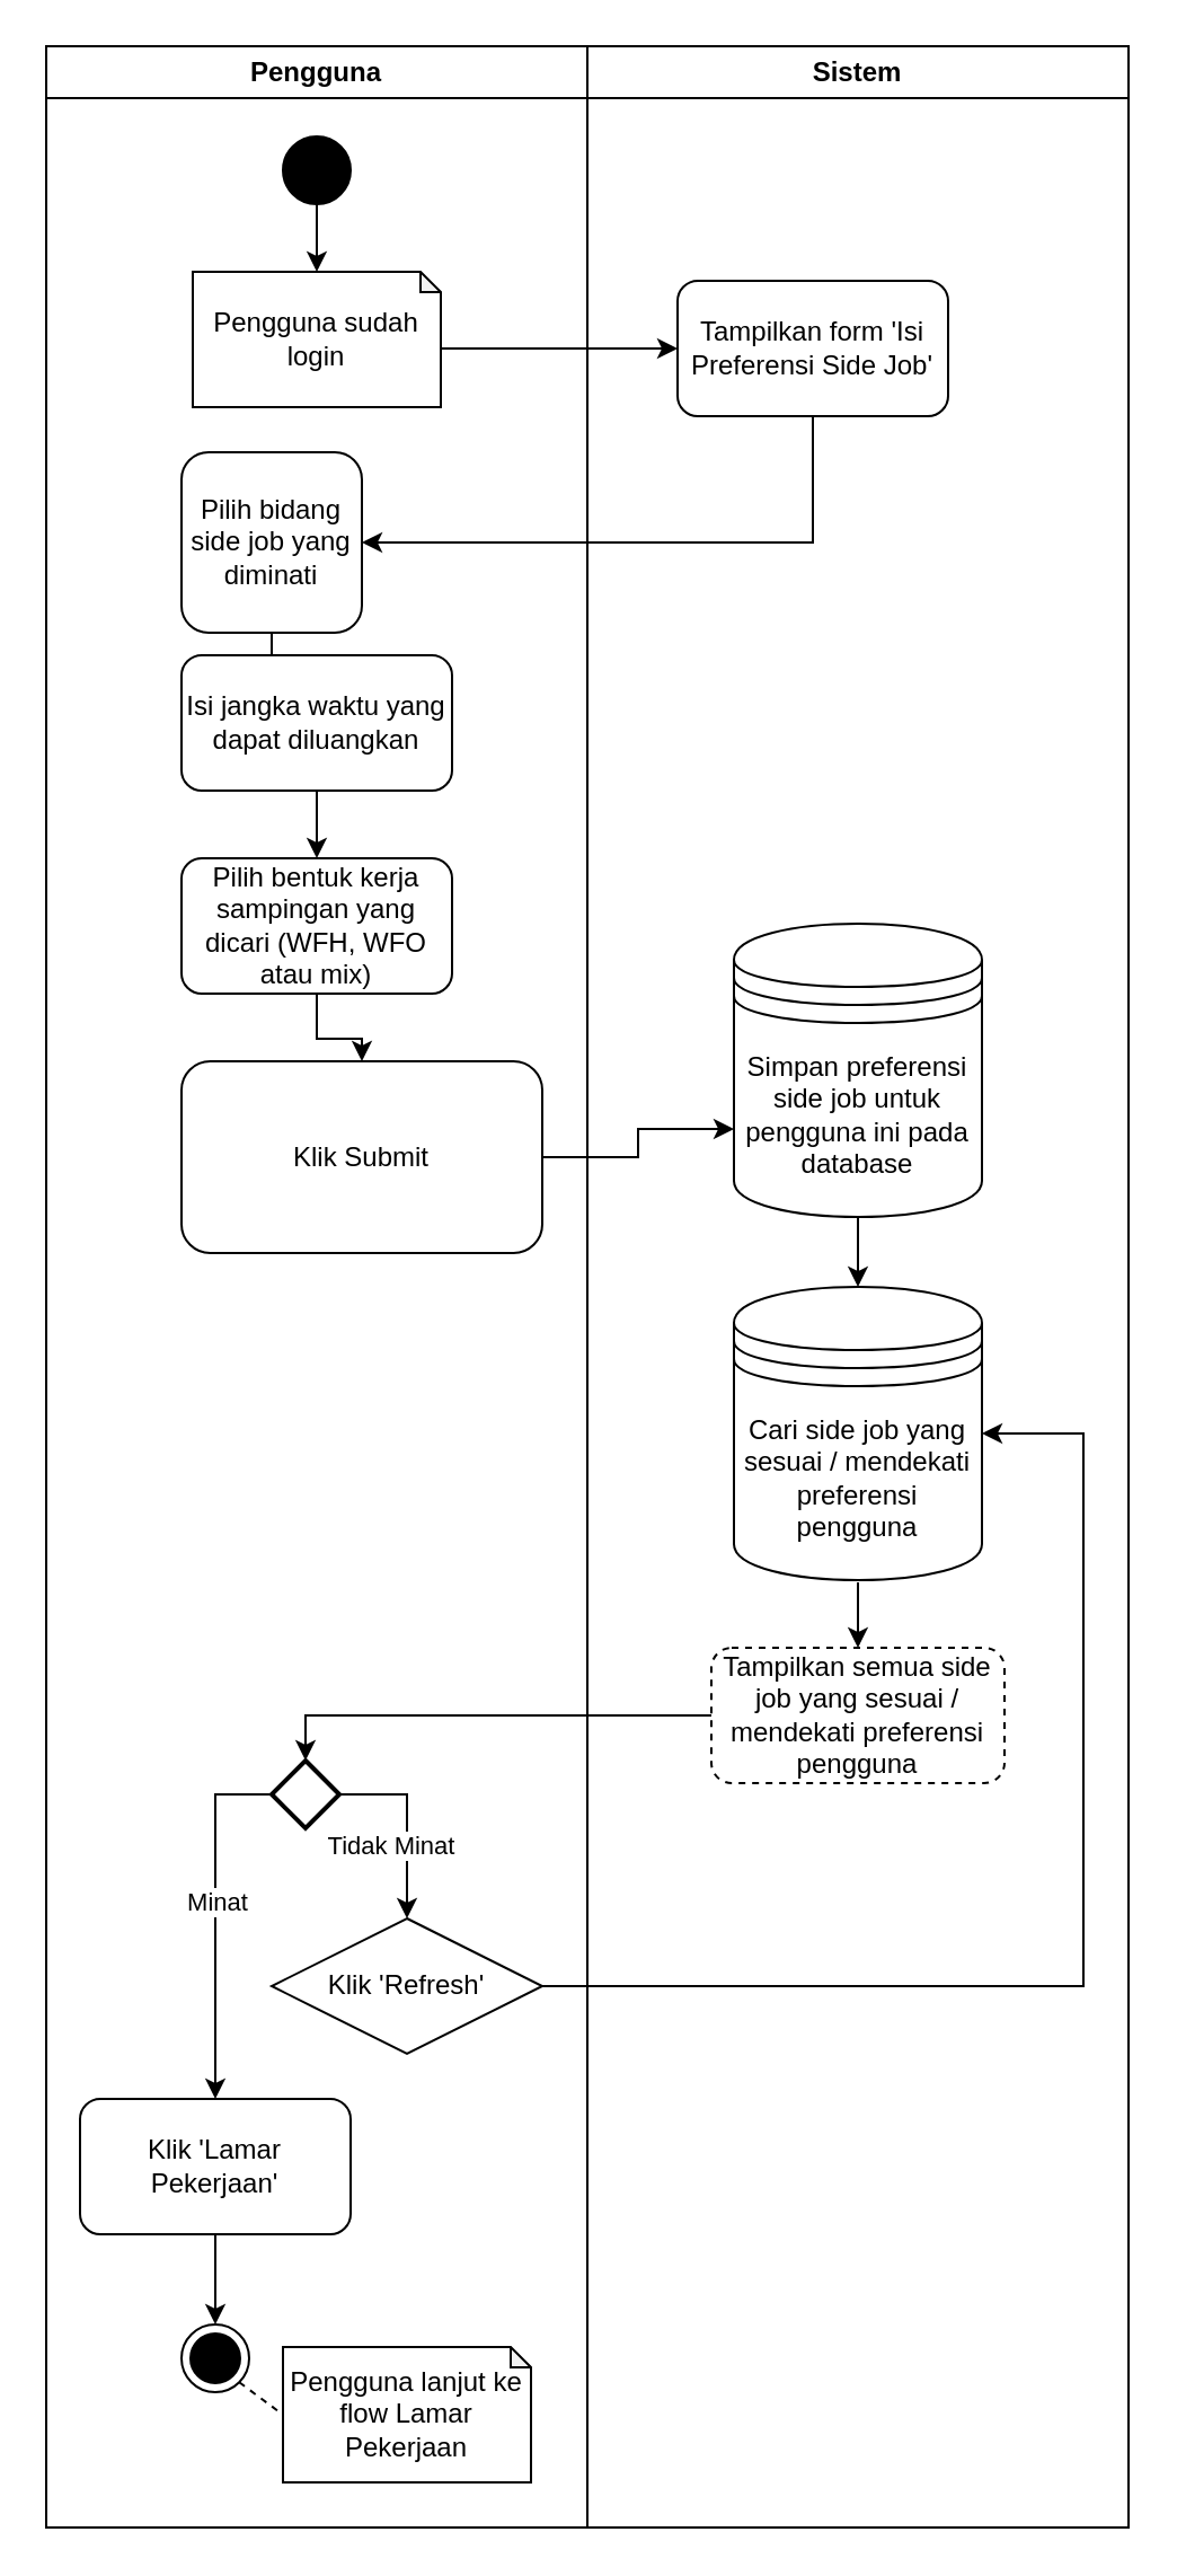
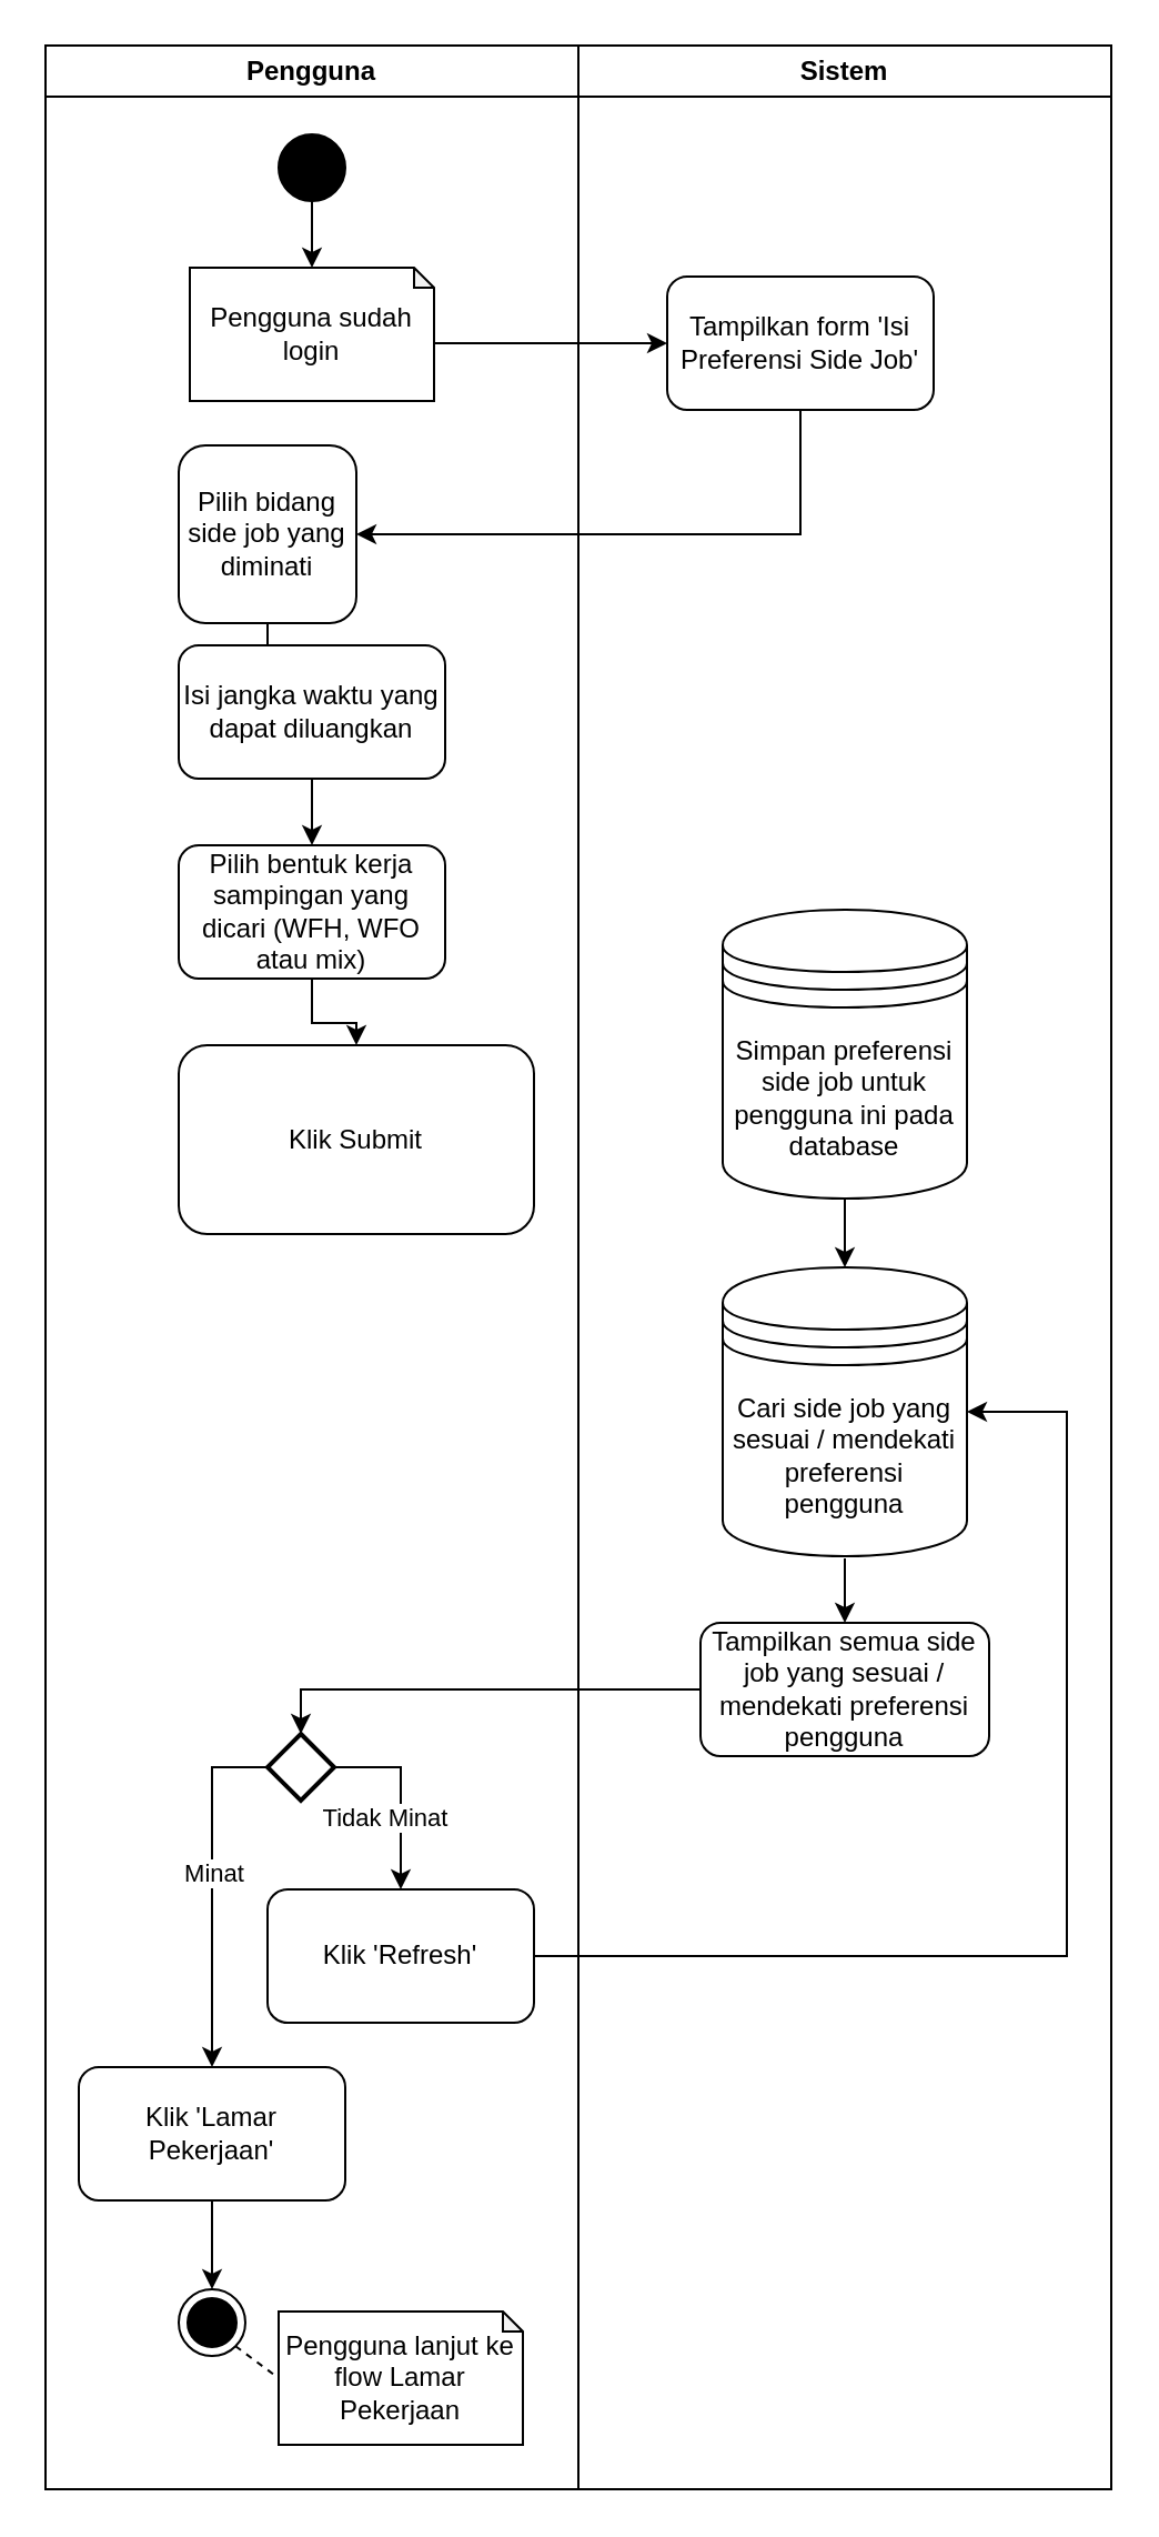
  <mxCell id="0" />
  <mxCell id="1" parent="0" />
  <mxCell id="2" value="Pengguna" style="swimlane;whiteSpace=wrap;html=1;" vertex="1" parent="1"><mxGeometry x="20" y="20" width="240" height="1100" as="geometry" /></mxCell>
  <mxCell id="3" value="Pengguna sudah login" style="shape=note;whiteSpace=wrap;html=1;backgroundOutline=1;darkOpacity=0.05;size=9;" vertex="1" parent="2"><mxGeometry x="65" y="100" width="110" height="60" as="geometry" /></mxCell>
  <mxCell id="4" style="edgeStyle=orthogonalEdgeStyle;rounded=0;orthogonalLoop=1;jettySize=auto;html=1;entryX=0.5;entryY=0;entryDx=0;entryDy=0;" edge="1" parent="2" source="5" target="7"><mxGeometry relative="1" as="geometry" /></mxCell>
  <mxCell id="5" value="Pilih bidang side job yang diminati" style="rounded=1;whiteSpace=wrap;html=1;" vertex="1" parent="2"><mxGeometry x="60" y="180" width="80" height="80" as="geometry" /></mxCell>
  <mxCell id="6" style="edgeStyle=orthogonalEdgeStyle;rounded=0;orthogonalLoop=1;jettySize=auto;html=1;entryX=0.5;entryY=0;entryDx=0;entryDy=0;" edge="1" parent="2" source="7" target="9"><mxGeometry relative="1" as="geometry" /></mxCell>
  <mxCell id="7" value="Isi jangka waktu yang dapat diluangkan" style="rounded=1;whiteSpace=wrap;html=1;" vertex="1" parent="2"><mxGeometry x="60" y="270" width="120" height="60" as="geometry" /></mxCell>
  <mxCell id="8" style="edgeStyle=orthogonalEdgeStyle;rounded=0;orthogonalLoop=1;jettySize=auto;html=1;entryX=0.5;entryY=0;entryDx=0;entryDy=0;" edge="1" parent="2" source="9" target="10"><mxGeometry relative="1" as="geometry" /></mxCell>
  <mxCell id="9" value="Pilih bentuk kerja sampingan yang dicari (WFH, WFO atau mix)" style="rounded=1;whiteSpace=wrap;html=1;" vertex="1" parent="2"><mxGeometry x="60" y="360" width="120" height="60" as="geometry" /></mxCell>
  <mxCell id="10" value="Klik Submit" style="rounded=1;whiteSpace=wrap;html=1;" vertex="1" parent="2"><mxGeometry x="60" y="450" width="160" height="85" as="geometry" /></mxCell>
  <mxCell id="11" style="edgeStyle=orthogonalEdgeStyle;rounded=0;orthogonalLoop=1;jettySize=auto;html=1;entryX=0.5;entryY=0;entryDx=0;entryDy=0;exitX=1;exitY=0.5;exitDx=0;exitDy=0;exitPerimeter=0;" edge="1" parent="2" source="13" target="14"><mxGeometry relative="1" as="geometry" /></mxCell>
  <mxCell id="12" value="Tidak Minat" style="edgeLabel;html=1;align=center;verticalAlign=middle;resizable=0;points=[];" vertex="1" connectable="0" parent="11"><mxGeometry x="-0.41" y="3" relative="1" as="geometry"><mxPoint x="-3" y="25" as="offset" /></mxGeometry></mxCell>
  <mxCell id="13" value="" style="strokeWidth=2;html=1;shape=mxgraph.flowchart.decision;whiteSpace=wrap;" vertex="1" parent="2"><mxGeometry x="100" y="760" width="30" height="30" as="geometry" /></mxCell>
- <mxCell id="14" value="Klik 'Refresh'" style="rhombus;whiteSpace=wrap;html=1;" vertex="1" parent="2"><mxGeometry x="100" y="830" width="120" height="60" as="geometry" /></mxCell>
+ <mxCell id="14" value="Klik 'Refresh'" style="rounded=1;whiteSpace=wrap;html=1;" vertex="1" parent="2"><mxGeometry x="100" y="830" width="120" height="60" as="geometry" /></mxCell>
  <mxCell id="15" style="edgeStyle=orthogonalEdgeStyle;rounded=0;orthogonalLoop=1;jettySize=auto;html=1;exitX=0.5;exitY=1;exitDx=0;exitDy=0;entryX=0.5;entryY=0;entryDx=0;entryDy=0;" edge="1" parent="2" source="16" target="19"><mxGeometry relative="1" as="geometry" /></mxCell>
  <mxCell id="16" value="Klik 'Lamar Pekerjaan'" style="rounded=1;whiteSpace=wrap;html=1;" vertex="1" parent="2"><mxGeometry x="15" y="910" width="120" height="60" as="geometry" /></mxCell>
  <mxCell id="17" style="edgeStyle=orthogonalEdgeStyle;rounded=0;orthogonalLoop=1;jettySize=auto;html=1;exitX=0;exitY=0.5;exitDx=0;exitDy=0;exitPerimeter=0;entryX=0.5;entryY=0;entryDx=0;entryDy=0;" edge="1" parent="2" source="13" target="16"><mxGeometry relative="1" as="geometry"><mxPoint x="40" y="700" as="targetPoint" /></mxGeometry></mxCell>
  <mxCell id="18" value="Minat" style="edgeLabel;html=1;align=center;verticalAlign=middle;resizable=0;points=[];" vertex="1" connectable="0" parent="17"><mxGeometry x="-0.286" y="2" relative="1" as="geometry"><mxPoint x="-2" y="15" as="offset" /></mxGeometry></mxCell>
  <mxCell id="19" value="" style="ellipse;html=1;shape=endState;fillColor=strokeColor;" vertex="1" parent="2"><mxGeometry x="60" y="1010" width="30" height="30" as="geometry" /></mxCell>
  <mxCell id="20" value="Pengguna lanjut ke flow Lamar Pekerjaan" style="shape=note;whiteSpace=wrap;html=1;backgroundOutline=1;darkOpacity=0.05;size=9;" vertex="1" parent="2"><mxGeometry x="105" y="1020" width="110" height="60" as="geometry" /></mxCell>
  <mxCell id="21" style="rounded=0;orthogonalLoop=1;jettySize=auto;html=1;exitX=1;exitY=1;exitDx=0;exitDy=0;entryX=0;entryY=0.5;entryDx=0;entryDy=0;entryPerimeter=0;endArrow=none;startFill=0;dashed=1;" edge="1" parent="2" source="19" target="20"><mxGeometry relative="1" as="geometry" /></mxCell>
  <mxCell id="22" value="" style="ellipse;fillColor=strokeColor;html=1;" vertex="1" parent="2"><mxGeometry x="105" y="40" width="30" height="30" as="geometry" /></mxCell>
  <mxCell id="23" style="edgeStyle=orthogonalEdgeStyle;rounded=0;orthogonalLoop=1;jettySize=auto;html=1;entryX=0.5;entryY=0;entryDx=0;entryDy=0;entryPerimeter=0;" edge="1" parent="2" source="22" target="3"><mxGeometry relative="1" as="geometry"><Array as="points"><mxPoint x="120" y="80" /><mxPoint x="120" y="80" /></Array></mxGeometry></mxCell>
  <mxCell id="24" value="Sistem" style="swimlane;whiteSpace=wrap;html=1;" vertex="1" parent="1"><mxGeometry x="260" y="20" width="240" height="1100" as="geometry" /></mxCell>
  <mxCell id="25" value="Tampilkan form 'Isi Preferensi Side Job'" style="rounded=1;whiteSpace=wrap;html=1;" vertex="1" parent="24"><mxGeometry x="40" y="104" width="120" height="60" as="geometry" /></mxCell>
  <mxCell id="26" style="edgeStyle=orthogonalEdgeStyle;rounded=0;orthogonalLoop=1;jettySize=auto;html=1;exitX=0.5;exitY=1;exitDx=0;exitDy=0;entryX=0.5;entryY=0;entryDx=0;entryDy=0;" edge="1" parent="24" target="27"><mxGeometry relative="1" as="geometry"><mxPoint x="120.0" y="681" as="sourcePoint" /></mxGeometry></mxCell>
- <mxCell id="27" value="Tampilkan semua side job yang sesuai / mendekati preferensi pengguna" style="rounded=1;whiteSpace=wrap;html=1;dashed=1;" vertex="1" parent="24"><mxGeometry x="55" y="710" width="130" height="60" as="geometry" /></mxCell>
+ <mxCell id="27" value="Tampilkan semua side job yang sesuai / mendekati preferensi pengguna" style="rounded=1;whiteSpace=wrap;html=1;" vertex="1" parent="24"><mxGeometry x="55" y="710" width="130" height="60" as="geometry" /></mxCell>
  <mxCell id="28" value="Cari side job yang sesuai / mendekati preferensi pengguna" style="shape=datastore;whiteSpace=wrap;html=1;" vertex="1" parent="24"><mxGeometry x="65" y="550" width="110" height="130" as="geometry" /></mxCell>
  <mxCell id="29" style="edgeStyle=orthogonalEdgeStyle;rounded=0;orthogonalLoop=1;jettySize=auto;html=1;entryX=0.5;entryY=0;entryDx=0;entryDy=0;" edge="1" parent="24" source="30" target="28"><mxGeometry relative="1" as="geometry" /></mxCell>
  <mxCell id="30" value="Simpan preferensi side job untuk pengguna ini pada database" style="shape=datastore;whiteSpace=wrap;html=1;" vertex="1" parent="24"><mxGeometry x="65" y="389" width="110" height="130" as="geometry" /></mxCell>
  <mxCell id="31" style="edgeStyle=orthogonalEdgeStyle;rounded=0;orthogonalLoop=1;jettySize=auto;html=1;entryX=0;entryY=0.5;entryDx=0;entryDy=0;exitX=0;exitY=0;exitDx=110;exitDy=34.5;exitPerimeter=0;" edge="1" parent="1" source="3" target="25"><mxGeometry relative="1" as="geometry"><Array as="points"><mxPoint x="300" y="155" /></Array></mxGeometry></mxCell>
  <mxCell id="32" style="edgeStyle=orthogonalEdgeStyle;rounded=0;orthogonalLoop=1;jettySize=auto;html=1;exitX=0.5;exitY=1;exitDx=0;exitDy=0;entryX=1;entryY=0.5;entryDx=0;entryDy=0;" edge="1" parent="1" source="25" target="5"><mxGeometry relative="1" as="geometry" /></mxCell>
- <mxCell id="33" style="edgeStyle=orthogonalEdgeStyle;rounded=0;orthogonalLoop=1;jettySize=auto;html=1;exitX=1;exitY=0.5;exitDx=0;exitDy=0;entryX=0;entryY=0.7;entryDx=0;entryDy=0;" edge="1" parent="1" source="10" target="30"><mxGeometry relative="1" as="geometry"><mxPoint x="280" y="500" as="targetPoint" /></mxGeometry></mxCell>
  <mxCell id="34" style="edgeStyle=orthogonalEdgeStyle;rounded=0;orthogonalLoop=1;jettySize=auto;html=1;exitX=0;exitY=0.5;exitDx=0;exitDy=0;entryX=0.5;entryY=0;entryDx=0;entryDy=0;entryPerimeter=0;" edge="1" parent="1" source="27" target="13"><mxGeometry relative="1" as="geometry" /></mxCell>
  <mxCell id="35" style="edgeStyle=orthogonalEdgeStyle;rounded=0;orthogonalLoop=1;jettySize=auto;html=1;exitX=1;exitY=0.5;exitDx=0;exitDy=0;entryX=1;entryY=0.5;entryDx=0;entryDy=0;" edge="1" parent="1" source="14" target="28"><mxGeometry relative="1" as="geometry"><mxPoint x="445" y="500" as="targetPoint" /><Array as="points"><mxPoint x="480" y="880" /><mxPoint x="480" y="635" /></Array></mxGeometry></mxCell>
